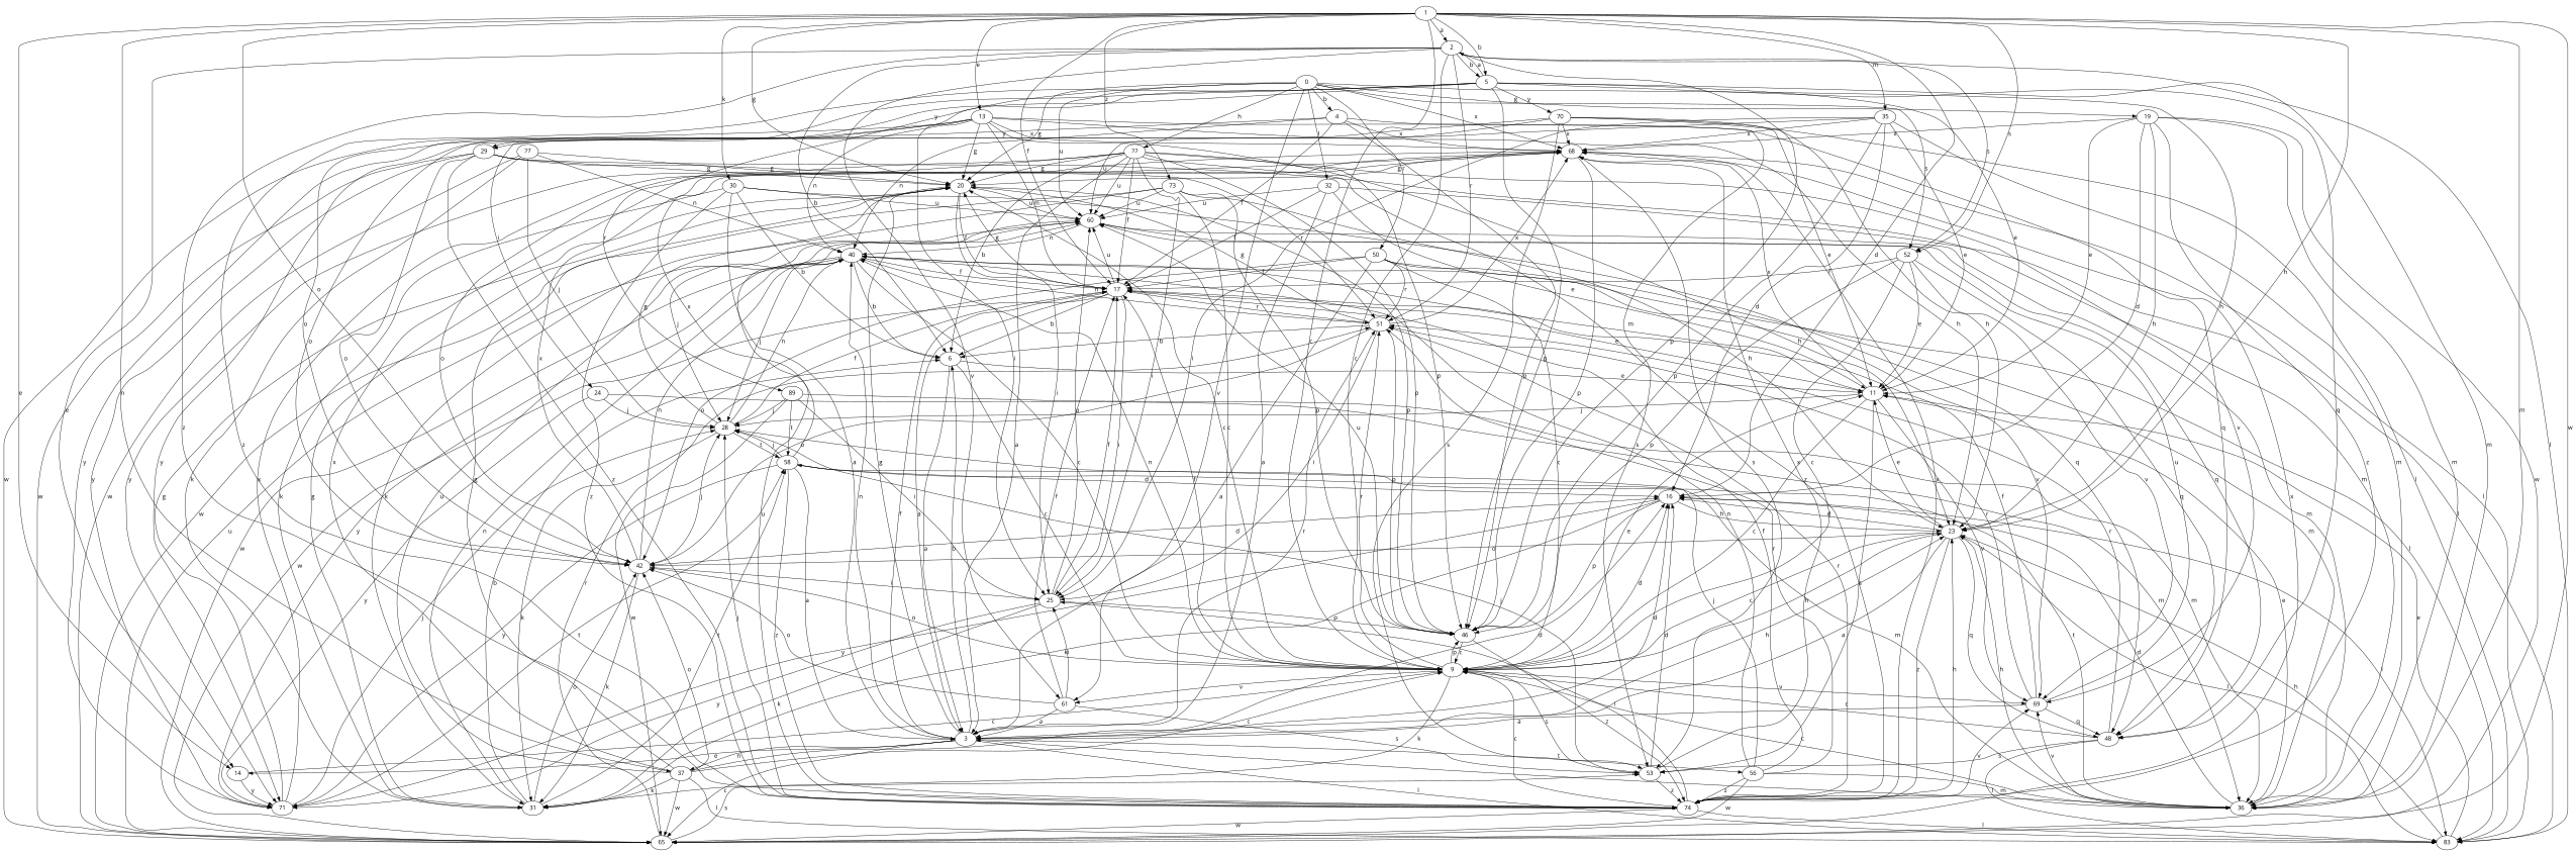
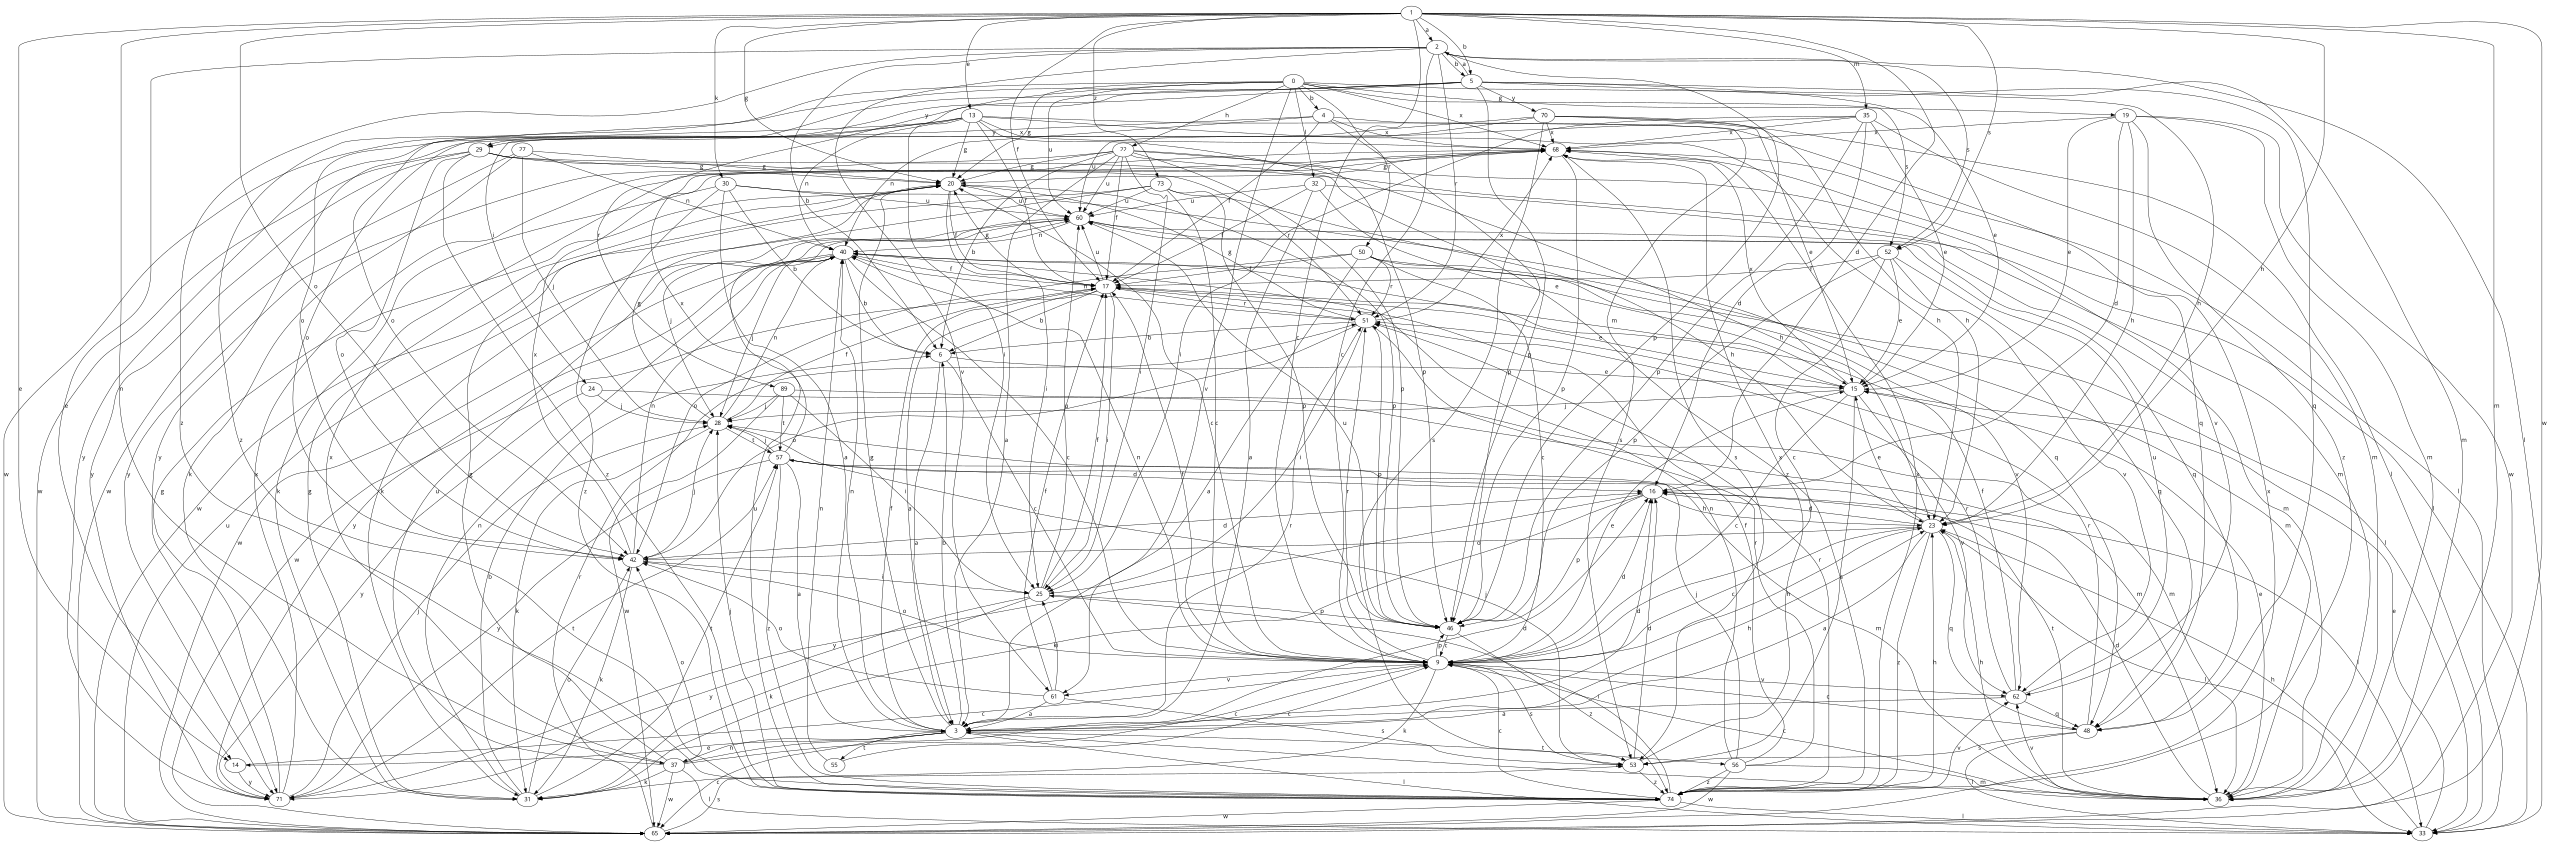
  strict digraph {
    fontname="Open Sans"
    node [fontname="Open Sans"]
    edge [fontname="Open Sans"]
    0
    4
    19
    20
    22
    23
    32
    42
    n9 [label=89]
    50
    52
    60
    61
    68
    17
    46
    40
    53
    n19 [label=29]
    n20 [label=16]
    36
    65
    74
-   15 [label=11]
+   15
    25
    6
    3
-   62 [label=69]
+   62
    71
    9
-   33 [label=83]
+   33
    48
    27
    31
    28
-   57 [label=58]
+   57
    51
    1
    2
    5
    13
    14
    30
    35
    37
    73
    24
    70
+   55
    56
    0 -> 4 [label=b]
    0 -> 19 [label=g]
    0 -> 20 [label=g]
    0 -> 22 [label=h]
    0 -> 23 [label=h]
    0 -> 32 [label=l]
-   22 -> 42 [label=o]
+   0 -> 42 [label=o]
    0 -> n9 [label=r]
    0 -> 50 [label=r]
    0 -> 52 [label=s]
    0 -> 60 [label=u]
    0 -> 61 [label=v]
    0 -> 68 [label=x]
    4 -> 68 [label=x]
    4 -> 17 [label=f]
    4 -> 46 [label=p]
    4 -> 40 [label=n]
    4 -> 53 [label=s]
    4 -> n19 [label=y]
    19 -> 23 [label=h]
    19 -> 68 [label=x]
    19 -> n20 [label=d]
    19 -> 36 [label=m]
    19 -> 65 [label=w]
    19 -> 74 [label=z]
    19 -> 15 [label=e]
    20 -> 60 [label=u]
    20 -> 17 [label=f]
    20 -> 46 [label=p]
    20 -> 25 [label=i]
    22 -> 20 [label=g]
    22 -> 23 [label=h]
    22 -> 60 [label=u]
    22 -> 17 [label=f]
    22 -> 46 [label=p]
    22 -> 74 [label=z]
    22 -> 25 [label=i]
    22 -> 6 [label=b]
    22 -> 3 [label=a]
    22 -> 62 [label=v]
    22 -> 71 [label=y]
    23 -> 42 [label=o]
    23 -> n20 [label=d]
    23 -> 74 [label=z]
    23 -> 15 [label=e]
    23 -> 3 [label=a]
    23 -> 9 [label=c]
    23 -> 33 [label=l]
    23 -> 48 [label=q]
    32 -> 60 [label=u]
    32 -> 17 [label=f]
    32 -> 15 [label=e]
    32 -> 3 [label=a]
    32 -> 33 [label=l]
    42 -> 68 [label=x]
    42 -> 40 [label=n]
    42 -> n20 [label=d]
    42 -> 25 [label=i]
    42 -> 31 [label=k]
    42 -> 28 [label=j]
    n9 -> 36 [label=m]
    n9 -> 65 [label=w]
    n9 -> 25 [label=i]
    n9 -> 28 [label=j]
    n9 -> 57 [label=t]
    50 -> 42 [label=o]
    50 -> 17 [label=f]
    50 -> 36 [label=m]
    50 -> 3 [label=a]
    50 -> 62 [label=v]
    50 -> 9 [label=c]
    50 -> 51 [label=r]
    52 -> 17 [label=f]
    52 -> 46 [label=p]
    52 -> 15 [label=e]
    52 -> 62 [label=v]
    52 -> 9 [label=c]
    52 -> 48 [label=q]
    60 -> 40 [label=n]
    60 -> 36 [label=m]
    60 -> 48 [label=q]
    60 -> 28 [label=j]
    61 -> 42 [label=o]
    61 -> 17 [label=f]
    61 -> 53 [label=s]
    61 -> 25 [label=i]
    61 -> 3 [label=a]
    68 -> 20 [label=g]
    68 -> 46 [label=p]
    68 -> 53 [label=s]
    68 -> 33 [label=l]
    17 -> 20 [label=g]
    17 -> 60 [label=u]
    17 -> 65 [label=w]
    17 -> 15 [label=e]
    17 -> 25 [label=i]
    17 -> 6 [label=b]
    17 -> 3 [label=a]
    17 -> 51 [label=r]
    46 -> 60 [label=u]
    46 -> 74 [label=z]
    46 -> 9 [label=c]
    40 -> 17 [label=f]
    40 -> 65 [label=w]
    40 -> 6 [label=b]
    40 -> 71 [label=y]
    40 -> 9 [label=c]
    40 -> 33 [label=l]
    40 -> 28 [label=j]
    53 -> 68 [label=x]
    53 -> n20 [label=d]
    53 -> 74 [label=z]
    53 -> 28 [label=j]
    n19 -> 20 [label=g]
    n19 -> 42 [label=o]
    n19 -> 36 [label=m]
    n19 -> 65 [label=w]
    n19 -> 74 [label=z]
    n19 -> 71 [label=y]
    n19 -> 51 [label=r]
    n20 -> 23 [label=h]
    n20 -> 46 [label=p]
    n20 -> 71 [label=y]
    n20 -> 33 [label=l]
    n20 -> 31 [label=k]
    36 -> 23 [label=h]
    36 -> n20 [label=d]
    36 -> 15 [label=e]
    36 -> 3 [label=a]
    36 -> 62 [label=v]
    36 -> 9 [label=c]
    36 -> 57 [label=t]
    65 -> 60 [label=u]
    65 -> 68 [label=x]
    65 -> 53 [label=s]
    65 -> 51 [label=r]
    74 -> 23 [label=h]
    74 -> 60 [label=u]
    74 -> 68 [label=x]
    74 -> 65 [label=w]
    74 -> 25 [label=i]
    74 -> 62 [label=v]
    74 -> 9 [label=c]
    74 -> 33 [label=l]
    74 -> 28 [label=j]
    74 -> 51 [label=r]
    15 -> 68 [label=x]
    15 -> 40 [label=m]
    15 -> 53 [label=s]
    15 -> 62 [label=v]
    15 -> 9 [label=c]
    15 -> 28 [label=j]
    25 -> 60 [label=u]
    25 -> 17 [label=f]
    25 -> 46 [label=p]
    25 -> 71 [label=y]
    25 -> 31 [label=k]
    6 -> 15 [label=e]
    6 -> 3 [label=a]
    6 -> 9 [label=c]
    3 -> 20 [label=g]
    3 -> 23 [label=h]
    3 -> 17 [label=f]
    3 -> 40 [label=n]
    3 -> n20 [label=d]
    3 -> 65 [label=c]
    3 -> 6 [label=b]
    3 -> 33 [label=l]
    3 -> 51 [label=r]
    3 -> 14 [label=e]
    3 -> 37 [label=n]
+   3 -> 55 [label=t]
    3 -> 56 [label=t]
    62 -> 60 [label=u]
    62 -> 17 [label=f]
    62 -> 3 [label=a]
    62 -> 48 [label=q]
    62 -> 51 [label=r]
    71 -> 20 [label=g]
    71 -> 68 [label=x]
    71 -> 28 [label=j]
    71 -> 57 [label=t]
    9 -> 20 [label=c]
    9 -> 23 [label=h]
    9 -> 42 [label=o]
    9 -> 61 [label=v]
    9 -> 17 [label=f]
    9 -> 46 [label=p]
    9 -> 40 [label=n]
    9 -> 53 [label=s]
    9 -> n20 [label=d]
    9 -> 15 [label=e]
    9 -> 62 [label=v]
    9 -> 31 [label=k]
    9 -> 51 [label=r]
    33 -> 23 [label=h]
    33 -> 15 [label=e]
    48 -> 53 [label=s]
    48 -> 9 [label=c]
    48 -> 33 [label=l]
    48 -> 51 [label=r]
    27 -> 20 [label=g]
    27 -> 40 [label=n]
    27 -> 65 [label=w]
    27 -> 31 [label=k]
    27 -> 28 [label=j]
    31 -> 20 [label=g]
    31 -> 42 [label=o]
    31 -> 40 [label=n]
    31 -> 6 [label=b]
    31 -> 57 [label=t]
    28 -> 20 [label=g]
    28 -> 17 [label=f]
    28 -> 40 [label=n]
    28 -> 31 [label=k]
    28 -> 57 [label=t]
    57 -> 68 [label=x]
    57 -> n20 [label=d]
    57 -> 36 [label=m]
    57 -> 74 [label=z]
    57 -> 3 [label=a]
    57 -> 71 [label=y]
    57 -> 28 [label=j]
    51 -> 20 [label=g]
    51 -> 42 [label=o]
    51 -> 68 [label=x]
    51 -> 46 [label=p]
    51 -> 40 [label=n]
    51 -> 25 [label=i]
    51 -> 6 [label=b]
    1 -> 20 [label=g]
    1 -> 23 [label=h]
    1 -> 42 [label=o]
    1 -> 52 [label=s]
    1 -> 17 [label=f]
    1 -> n20 [label=d]
    1 -> 36 [label=m]
    1 -> 65 [label=w]
    1 -> 9 [label=c]
    1 -> 2 [label=a]
    1 -> 5 [label=b]
    1 -> 13 [label=e]
    1 -> 14 [label=e]
    1 -> 30 [label=k]
    1 -> 35 [label=m]
    1 -> 37 [label=n]
    1 -> 73 [label=z]
    2 -> 52 [label=s]
    2 -> 61 [label=v]
    2 -> 46 [label=p]
    2 -> 74 [label=z]
    2 -> 6 [label=b]
    2 -> 9 [label=c]
    2 -> 33 [label=l]
    2 -> 51 [label=r]
    2 -> 5 [label=b]
    2 -> 14 [label=e]
    5 -> 42 [label=o]
    5 -> 46 [label=p]
    5 -> n19 [label=y]
    5 -> 36 [label=m]
    5 -> 74 [label=z]
    5 -> 15 [label=e]
    5 -> 48 [label=q]
    5 -> 2 [label=a]
    5 -> 24 [label=i]
    5 -> 70 [label=y]
    13 -> 20 [label=g]
    13 -> 23 [label=h]
    13 -> 42 [label=o]
    13 -> 68 [label=x]
-   13 -> 17 [label=m]
+   13 -> 17 [label=f]
    13 -> 46 [label=p]
    13 -> 40 [label=n]
    13 -> 65 [label=w]
    13 -> 25 [label=i]
    13 -> 48 [label=q]
    14 -> 71 [label=y]
    14 -> 9 [label=c]
    30 -> 60 [label=u]
    30 -> 74 [label=z]
    30 -> 6 [label=b]
    30 -> 3 [label=a]
    30 -> 48 [label=q]
    30 -> 31 [label=k]
    35 -> 68 [label=x]
    35 -> 46 [label=p]
    35 -> n20 [label=d]
    35 -> 36 [label=m]
    35 -> 15 [label=e]
    35 -> 25 [label=i]
    35 -> 71 [label=y]
    37 -> 20 [label=g]
    37 -> 42 [label=o]
    37 -> 60 [label=u]
    37 -> 68 [label=x]
    37 -> n20 [label=d]
    37 -> 65 [label=w]
    37 -> 9 [label=c]
    37 -> 33 [label=l]
    37 -> 31 [label=k]
    73 -> 23 [label=h]
    73 -> 60 [label=u]
    73 -> 46 [label=p]
    73 -> 65 [label=w]
    73 -> 9 [label=c]
    73 -> 31 [label=k]
    24 -> 36 [label=m]
    24 -> 71 [label=y]
    24 -> 28 [label=j]
    70 -> 23 [label=h]
    70 -> 60 [label=u]
    70 -> 68 [label=x]
    70 -> 53 [label=s]
    70 -> 15 [label=e]
    70 -> 71 [label=y]
    70 -> 33 [label=l]
+   55 -> 40 [label=n]
+   55 -> 9 [label=c]
    56 -> 17 [label=f]
    56 -> 40 [label=n]
    56 -> 36 [label=m]
    56 -> 65 [label=w]
    56 -> 74 [label=z]
    56 -> 28 [label=j]
    56 -> 51 [label=r]
  }
